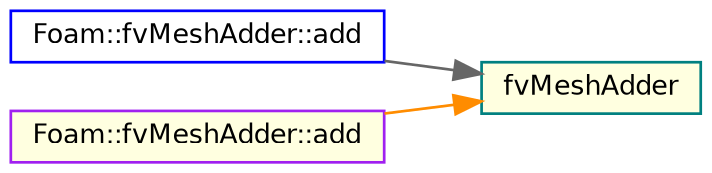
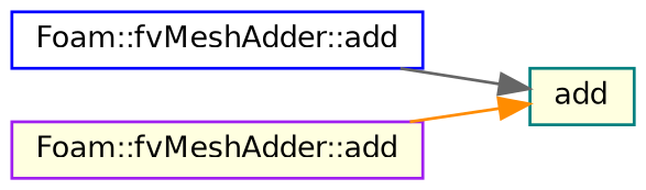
  digraph {
    rankdir=RL
    node [fillcolor=lightyellow fontname=Helvetica fontsize=10 shape=box style=filled]
    edge [dir=back fontname=Helvetica fontsize=10 labelfontname=Helvetica labelfontsize=10 style=solid]
-   n1 [color=teal fontcolor=black height=0.2 label=fvMeshAdder width=0.4]
+   n1 [color=teal fontcolor=black height=0.2 label=add width=0.4]
    n2 [color=blue fillcolor=white height=0.2 label="Foam::fvMeshAdder::add" width=0.4]
    n3 [color=purple height=0.2 label="Foam::fvMeshAdder::add" width=0.4]
    n1 -> n2 [color=gray40]
    n1 -> n3 [color=darkorange]
  }
